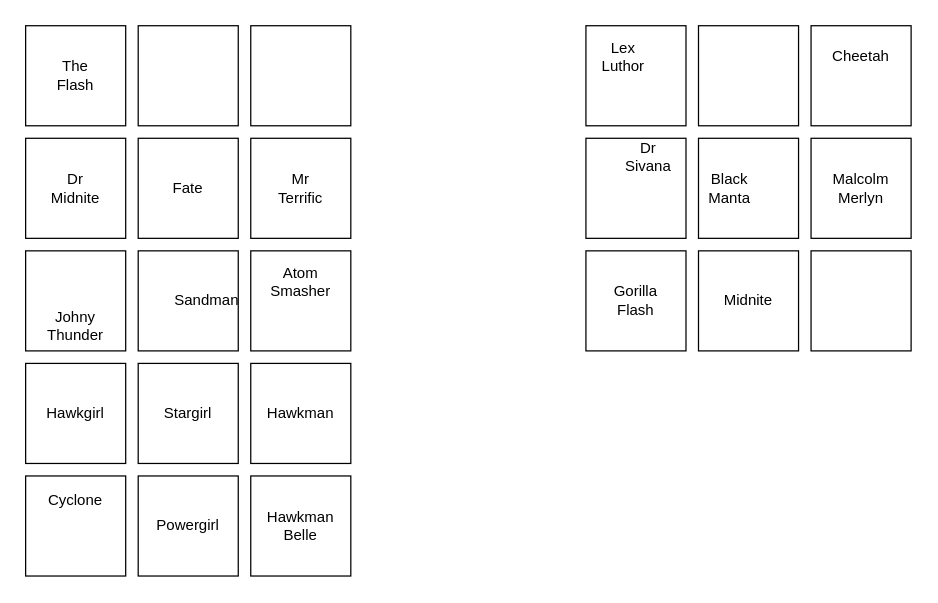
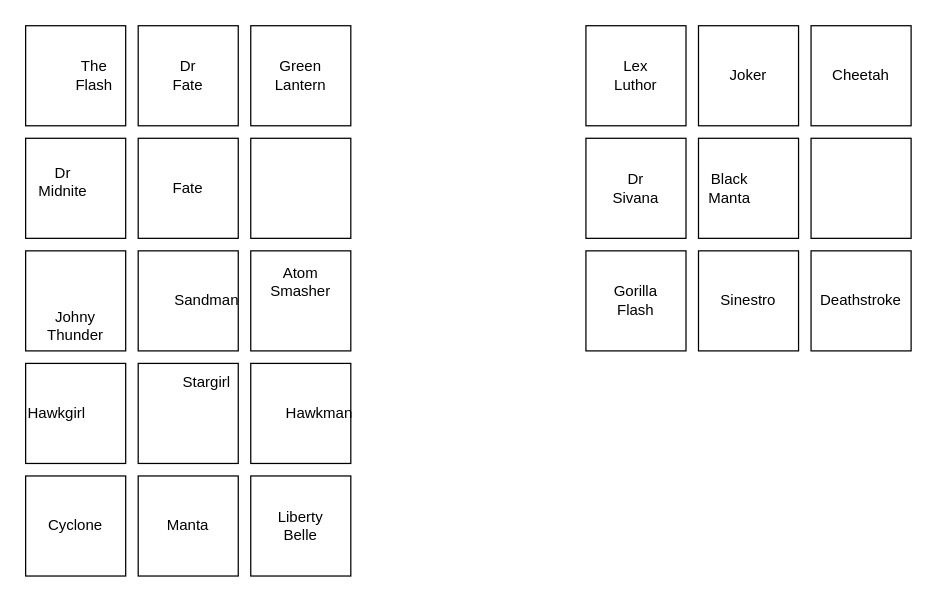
  <mxCell id="0" />
  <mxCell id="1" parent="0" />
  <mxCell id="2" value="" style="whiteSpace=wrap;html=1;aspect=fixed;" vertex="1" parent="1"><mxGeometry x="20" y="20" width="80" height="80" as="geometry" /></mxCell>
  <mxCell id="3" value="" style="whiteSpace=wrap;html=1;aspect=fixed;" vertex="1" parent="1"><mxGeometry x="20" y="200" width="80" height="80" as="geometry" /></mxCell>
  <mxCell id="4" value="" style="whiteSpace=wrap;html=1;aspect=fixed;" vertex="1" parent="1"><mxGeometry x="20" y="110" width="80" height="80" as="geometry" /></mxCell>
  <mxCell id="5" value="" style="whiteSpace=wrap;html=1;aspect=fixed;" vertex="1" parent="1"><mxGeometry x="110" y="110" width="80" height="80" as="geometry" /></mxCell>
  <mxCell id="6" value="" style="whiteSpace=wrap;html=1;aspect=fixed;" vertex="1" parent="1"><mxGeometry x="200" y="110" width="80" height="80" as="geometry" /></mxCell>
  <mxCell id="7" value="" style="whiteSpace=wrap;html=1;aspect=fixed;" vertex="1" parent="1"><mxGeometry x="200" y="20" width="80" height="80" as="geometry" /></mxCell>
  <mxCell id="8" value="" style="whiteSpace=wrap;html=1;aspect=fixed;" vertex="1" parent="1"><mxGeometry x="110" y="20" width="80" height="80" as="geometry" /></mxCell>
  <mxCell id="9" value="" style="whiteSpace=wrap;html=1;aspect=fixed;" vertex="1" parent="1"><mxGeometry x="110" y="200" width="80" height="80" as="geometry" /></mxCell>
  <mxCell id="10" value="" style="whiteSpace=wrap;html=1;aspect=fixed;" vertex="1" parent="1"><mxGeometry x="200" y="200" width="80" height="80" as="geometry" /></mxCell>
- <mxCell id="11" value="The Flash" style="text;html=1;strokeColor=none;fillColor=none;align=center;verticalAlign=middle;whiteSpace=wrap;rounded=0;" vertex="1" parent="1"><mxGeometry x="40" y="50" width="40" height="20" as="geometry" /></mxCell>
- <mxCell id="14" value="Dr Midnite" style="text;html=1;strokeColor=none;fillColor=none;align=center;verticalAlign=middle;whiteSpace=wrap;rounded=0;" vertex="1" parent="1"><mxGeometry x="40" y="140" width="40" height="20" as="geometry" /></mxCell>
+ <mxCell id="11" value="The Flash" style="text;html=1;strokeColor=none;fillColor=none;align=center;verticalAlign=middle;whiteSpace=wrap;rounded=0;" vertex="1" parent="1"><mxGeometry x="55" y="50" width="40" height="20" as="geometry" /></mxCell>
+ <mxCell id="12" value="Green Lantern" style="text;html=1;strokeColor=none;fillColor=none;align=center;verticalAlign=middle;whiteSpace=wrap;rounded=0;" vertex="1" parent="1"><mxGeometry x="220" y="50" width="40" height="20" as="geometry" /></mxCell>
+ <mxCell id="13" value="Dr Fate" style="text;html=1;strokeColor=none;fillColor=none;align=center;verticalAlign=middle;whiteSpace=wrap;rounded=0;" vertex="1" parent="1"><mxGeometry x="130" y="50" width="40" height="20" as="geometry" /></mxCell>
+ <mxCell id="14" value="Dr Midnite" style="text;html=1;strokeColor=none;fillColor=none;align=center;verticalAlign=middle;whiteSpace=wrap;rounded=0;" vertex="1" parent="1"><mxGeometry x="30" y="135" width="40" height="20" as="geometry" /></mxCell>
  <mxCell id="15" value="Fate" style="text;html=1;strokeColor=none;fillColor=none;align=center;verticalAlign=middle;whiteSpace=wrap;rounded=0;" vertex="1" parent="1"><mxGeometry x="130" y="140" width="40" height="20" as="geometry" /></mxCell>
- <mxCell id="16" value="Mr Terrific" style="text;html=1;strokeColor=none;fillColor=none;align=center;verticalAlign=middle;whiteSpace=wrap;rounded=0;" vertex="1" parent="1"><mxGeometry x="220" y="140" width="40" height="20" as="geometry" /></mxCell>
  <mxCell id="17" value="Sandman" style="text;html=1;strokeColor=none;fillColor=none;align=center;verticalAlign=middle;whiteSpace=wrap;rounded=0;" vertex="1" parent="1"><mxGeometry x="145" y="230" width="40" height="20" as="geometry" /></mxCell>
  <mxCell id="18" value="Atom Smasher" style="text;html=1;strokeColor=none;fillColor=none;align=center;verticalAlign=middle;whiteSpace=wrap;rounded=0;" vertex="1" parent="1"><mxGeometry x="220" y="215" width="40" height="20" as="geometry" /></mxCell>
  <mxCell id="19" value="Johny Thunder" style="text;html=1;strokeColor=none;fillColor=none;align=center;verticalAlign=middle;whiteSpace=wrap;rounded=0;" vertex="1" parent="1"><mxGeometry x="40" y="250" width="40" height="20" as="geometry" /></mxCell>
  <mxCell id="20" value="" style="whiteSpace=wrap;html=1;aspect=fixed;" vertex="1" parent="1"><mxGeometry x="20" y="290" width="80" height="80" as="geometry" /></mxCell>
  <mxCell id="21" value="" style="whiteSpace=wrap;html=1;aspect=fixed;" vertex="1" parent="1"><mxGeometry x="110" y="290" width="80" height="80" as="geometry" /></mxCell>
  <mxCell id="22" value="" style="whiteSpace=wrap;html=1;aspect=fixed;" vertex="1" parent="1"><mxGeometry x="200" y="290" width="80" height="80" as="geometry" /></mxCell>
- <mxCell id="23" value="Stargirl" style="text;html=1;strokeColor=none;fillColor=none;align=center;verticalAlign=middle;whiteSpace=wrap;rounded=0;" vertex="1" parent="1"><mxGeometry x="130" y="320" width="40" height="20" as="geometry" /></mxCell>
- <mxCell id="24" value="Hawkman" style="text;html=1;strokeColor=none;fillColor=none;align=center;verticalAlign=middle;whiteSpace=wrap;rounded=0;" vertex="1" parent="1"><mxGeometry x="220" y="320" width="40" height="20" as="geometry" /></mxCell>
- <mxCell id="25" value="Hawkgirl" style="text;html=1;strokeColor=none;fillColor=none;align=center;verticalAlign=middle;whiteSpace=wrap;rounded=0;" vertex="1" parent="1"><mxGeometry x="40" y="320" width="40" height="20" as="geometry" /></mxCell>
+ <mxCell id="23" value="Stargirl" style="text;html=1;strokeColor=none;fillColor=none;align=center;verticalAlign=middle;whiteSpace=wrap;rounded=0;" vertex="1" parent="1"><mxGeometry x="145" y="295" width="40" height="20" as="geometry" /></mxCell>
+ <mxCell id="24" value="Hawkman" style="text;html=1;strokeColor=none;fillColor=none;align=center;verticalAlign=middle;whiteSpace=wrap;rounded=0;" vertex="1" parent="1"><mxGeometry x="235" y="320" width="40" height="20" as="geometry" /></mxCell>
+ <mxCell id="25" value="Hawkgirl" style="text;html=1;strokeColor=none;fillColor=none;align=center;verticalAlign=middle;whiteSpace=wrap;rounded=0;" vertex="1" parent="1"><mxGeometry x="25" y="320" width="40" height="20" as="geometry" /></mxCell>
  <mxCell id="26" value="" style="whiteSpace=wrap;html=1;aspect=fixed;" vertex="1" parent="1"><mxGeometry x="20" y="380" width="80" height="80" as="geometry" /></mxCell>
  <mxCell id="27" value="" style="whiteSpace=wrap;html=1;aspect=fixed;" vertex="1" parent="1"><mxGeometry x="110" y="380" width="80" height="80" as="geometry" /></mxCell>
  <mxCell id="28" value="" style="whiteSpace=wrap;html=1;aspect=fixed;" vertex="1" parent="1"><mxGeometry x="200" y="380" width="80" height="80" as="geometry" /></mxCell>
- <mxCell id="29" value="Hawkman Belle" style="text;html=1;strokeColor=none;fillColor=none;align=center;verticalAlign=middle;whiteSpace=wrap;rounded=0;" vertex="1" parent="1"><mxGeometry x="220" y="410" width="40" height="20" as="geometry" /></mxCell>
- <mxCell id="30" value="Powergirl" style="text;html=1;strokeColor=none;fillColor=none;align=center;verticalAlign=middle;whiteSpace=wrap;rounded=0;" vertex="1" parent="1"><mxGeometry x="130" y="410" width="40" height="20" as="geometry" /></mxCell>
- <mxCell id="31" value="Cyclone" style="text;html=1;strokeColor=none;fillColor=none;align=center;verticalAlign=middle;whiteSpace=wrap;rounded=0;" vertex="1" parent="1"><mxGeometry x="40" y="390" width="40" height="20" as="geometry" /></mxCell>
+ <mxCell id="29" value="Liberty Belle" style="text;html=1;strokeColor=none;fillColor=none;align=center;verticalAlign=middle;whiteSpace=wrap;rounded=0;" vertex="1" parent="1"><mxGeometry x="220" y="410" width="40" height="20" as="geometry" /></mxCell>
+ <mxCell id="30" value="Manta" style="text;html=1;strokeColor=none;fillColor=none;align=center;verticalAlign=middle;whiteSpace=wrap;rounded=0;" vertex="1" parent="1"><mxGeometry x="130" y="410" width="40" height="20" as="geometry" /></mxCell>
+ <mxCell id="31" value="Cyclone" style="text;html=1;strokeColor=none;fillColor=none;align=center;verticalAlign=middle;whiteSpace=wrap;rounded=0;" vertex="1" parent="1"><mxGeometry x="40" y="410" width="40" height="20" as="geometry" /></mxCell>
  <mxCell id="32" value="" style="whiteSpace=wrap;html=1;aspect=fixed;" vertex="1" parent="1"><mxGeometry x="558" y="20" width="80" height="80" as="geometry" /></mxCell>
  <mxCell id="33" value="" style="whiteSpace=wrap;html=1;aspect=fixed;" vertex="1" parent="1"><mxGeometry x="558" y="110" width="80" height="80" as="geometry" /></mxCell>
  <mxCell id="34" value="" style="whiteSpace=wrap;html=1;aspect=fixed;" vertex="1" parent="1"><mxGeometry x="468" y="110" width="80" height="80" as="geometry" /></mxCell>
  <mxCell id="35" value="" style="whiteSpace=wrap;html=1;aspect=fixed;" vertex="1" parent="1"><mxGeometry x="648" y="20" width="80" height="80" as="geometry" /></mxCell>
  <mxCell id="36" value="" style="whiteSpace=wrap;html=1;aspect=fixed;" vertex="1" parent="1"><mxGeometry x="468" y="20" width="80" height="80" as="geometry" /></mxCell>
  <mxCell id="37" value="" style="whiteSpace=wrap;html=1;aspect=fixed;" vertex="1" parent="1"><mxGeometry x="648" y="110" width="80" height="80" as="geometry" /></mxCell>
  <mxCell id="38" value="" style="whiteSpace=wrap;html=1;aspect=fixed;" vertex="1" parent="1"><mxGeometry x="468" y="200" width="80" height="80" as="geometry" /></mxCell>
  <mxCell id="39" value="" style="whiteSpace=wrap;html=1;aspect=fixed;" vertex="1" parent="1"><mxGeometry x="558" y="200" width="80" height="80" as="geometry" /></mxCell>
  <mxCell id="40" value="" style="whiteSpace=wrap;html=1;aspect=fixed;" vertex="1" parent="1"><mxGeometry x="648" y="200" width="80" height="80" as="geometry" /></mxCell>
  <mxCell id="41" value="Black Manta" style="text;html=1;strokeColor=none;fillColor=none;align=center;verticalAlign=middle;whiteSpace=wrap;rounded=0;" vertex="1" parent="1"><mxGeometry x="563" y="140" width="40" height="20" as="geometry" /></mxCell>
- <mxCell id="42" value="Midnite" style="text;html=1;strokeColor=none;fillColor=none;align=center;verticalAlign=middle;whiteSpace=wrap;rounded=0;" vertex="1" parent="1"><mxGeometry x="578" y="230" width="40" height="20" as="geometry" /></mxCell>
- <mxCell id="44" value="Malcolm Merlyn" style="text;html=1;strokeColor=none;fillColor=none;align=center;verticalAlign=middle;whiteSpace=wrap;rounded=0;" vertex="1" parent="1"><mxGeometry x="668" y="140" width="40" height="20" as="geometry" /></mxCell>
- <mxCell id="45" value="Cheetah" style="text;html=1;strokeColor=none;fillColor=none;align=center;verticalAlign=middle;whiteSpace=wrap;rounded=0;" vertex="1" parent="1"><mxGeometry x="668" y="35" width="40" height="20" as="geometry" /></mxCell>
+ <mxCell id="42" value="Sinestro" style="text;html=1;strokeColor=none;fillColor=none;align=center;verticalAlign=middle;whiteSpace=wrap;rounded=0;" vertex="1" parent="1"><mxGeometry x="578" y="230" width="40" height="20" as="geometry" /></mxCell>
+ <mxCell id="43" value="Deathstroke" style="text;html=1;strokeColor=none;fillColor=none;align=center;verticalAlign=middle;whiteSpace=wrap;rounded=0;" vertex="1" parent="1"><mxGeometry x="668" y="230" width="40" height="20" as="geometry" /></mxCell>
+ <mxCell id="45" value="Cheetah" style="text;html=1;strokeColor=none;fillColor=none;align=center;verticalAlign=middle;whiteSpace=wrap;rounded=0;" vertex="1" parent="1"><mxGeometry x="668" y="50" width="40" height="20" as="geometry" /></mxCell>
  <mxCell id="46" value="Gorilla Flash" style="text;html=1;strokeColor=none;fillColor=none;align=center;verticalAlign=middle;whiteSpace=wrap;rounded=0;" vertex="1" parent="1"><mxGeometry x="488" y="230" width="40" height="20" as="geometry" /></mxCell>
- <mxCell id="47" value="Dr Sivana" style="text;html=1;strokeColor=none;fillColor=none;align=center;verticalAlign=middle;whiteSpace=wrap;rounded=0;" vertex="1" parent="1"><mxGeometry x="498" y="115" width="40" height="20" as="geometry" /></mxCell>
- <mxCell id="49" value="Lex Luthor" style="text;html=1;strokeColor=none;fillColor=none;align=center;verticalAlign=middle;whiteSpace=wrap;rounded=0;" vertex="1" parent="1"><mxGeometry x="478" y="35" width="40" height="20" as="geometry" /></mxCell>
+ <mxCell id="47" value="Dr Sivana" style="text;html=1;strokeColor=none;fillColor=none;align=center;verticalAlign=middle;whiteSpace=wrap;rounded=0;" vertex="1" parent="1"><mxGeometry x="488" y="140" width="40" height="20" as="geometry" /></mxCell>
+ <mxCell id="48" value="Joker" style="text;html=1;strokeColor=none;fillColor=none;align=center;verticalAlign=middle;whiteSpace=wrap;rounded=0;" vertex="1" parent="1"><mxGeometry x="578" y="50" width="40" height="20" as="geometry" /></mxCell>
+ <mxCell id="49" value="Lex Luthor" style="text;html=1;strokeColor=none;fillColor=none;align=center;verticalAlign=middle;whiteSpace=wrap;rounded=0;" vertex="1" parent="1"><mxGeometry x="488" y="50" width="40" height="20" as="geometry" /></mxCell>
